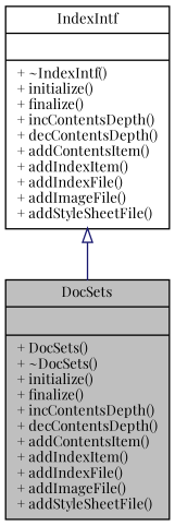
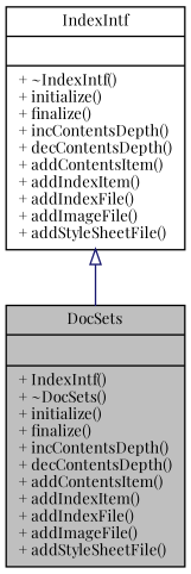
  digraph {
    fontname="Playfair Display"
    node [color=black fontname="Playfair Display" fontsize=10 shape=record style=filled]
-   n1 [fillcolor=grey75 fontcolor=black height=0.2 label="{DocSets\n||+ DocSets()\l+ ~DocSets()\l+ initialize()\l+ finalize()\l+ incContentsDepth()\l+ decContentsDepth()\l+ addContentsItem()\l+ addIndexItem()\l+ addIndexFile()\l+ addImageFile()\l+ addStyleSheetFile()\l}" width=0.4]
+   n1 [fillcolor=grey75 fontcolor=black height=0.2 label="{DocSets\n||+ IndexIntf()\l+ ~DocSets()\l+ initialize()\l+ finalize()\l+ incContentsDepth()\l+ decContentsDepth()\l+ addContentsItem()\l+ addIndexItem()\l+ addIndexFile()\l+ addImageFile()\l+ addStyleSheetFile()\l}" width=0.4]
    n2 [fillcolor=white height=0.2 label="{IndexIntf\n||+ ~IndexIntf()\l+ initialize()\l+ finalize()\l+ incContentsDepth()\l+ decContentsDepth()\l+ addContentsItem()\l+ addIndexItem()\l+ addIndexFile()\l+ addImageFile()\l+ addStyleSheetFile()\l}" width=0.4]
    n2 -> n1 [arrowtail=onormal color=midnightblue dir=back fontname="Playfair Display" fontsize=10 labelfontname=Helvetica labelfontsize=10 style=solid]
  }
